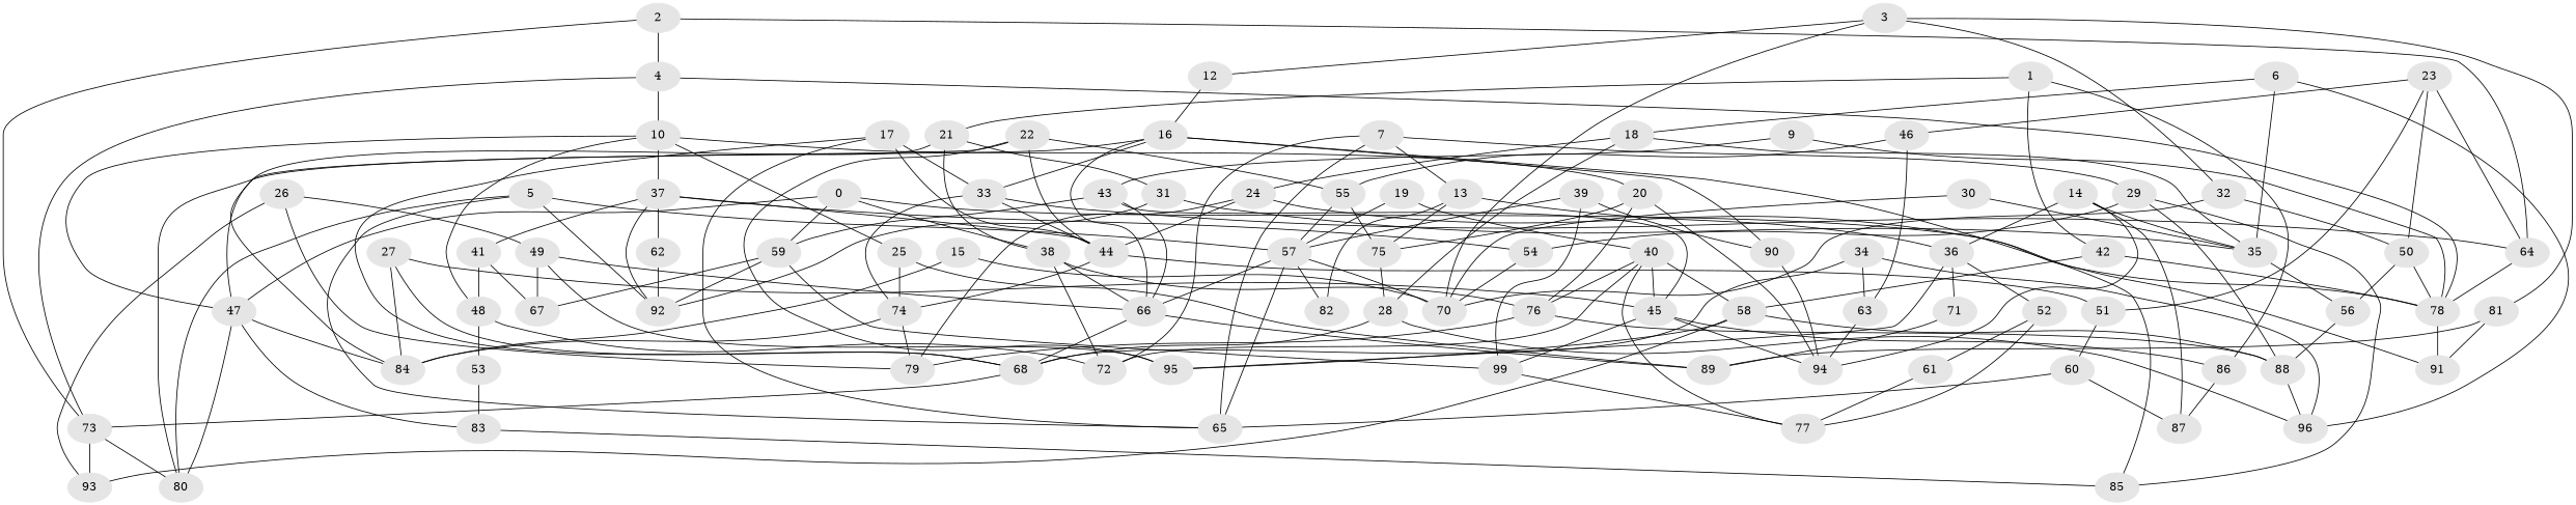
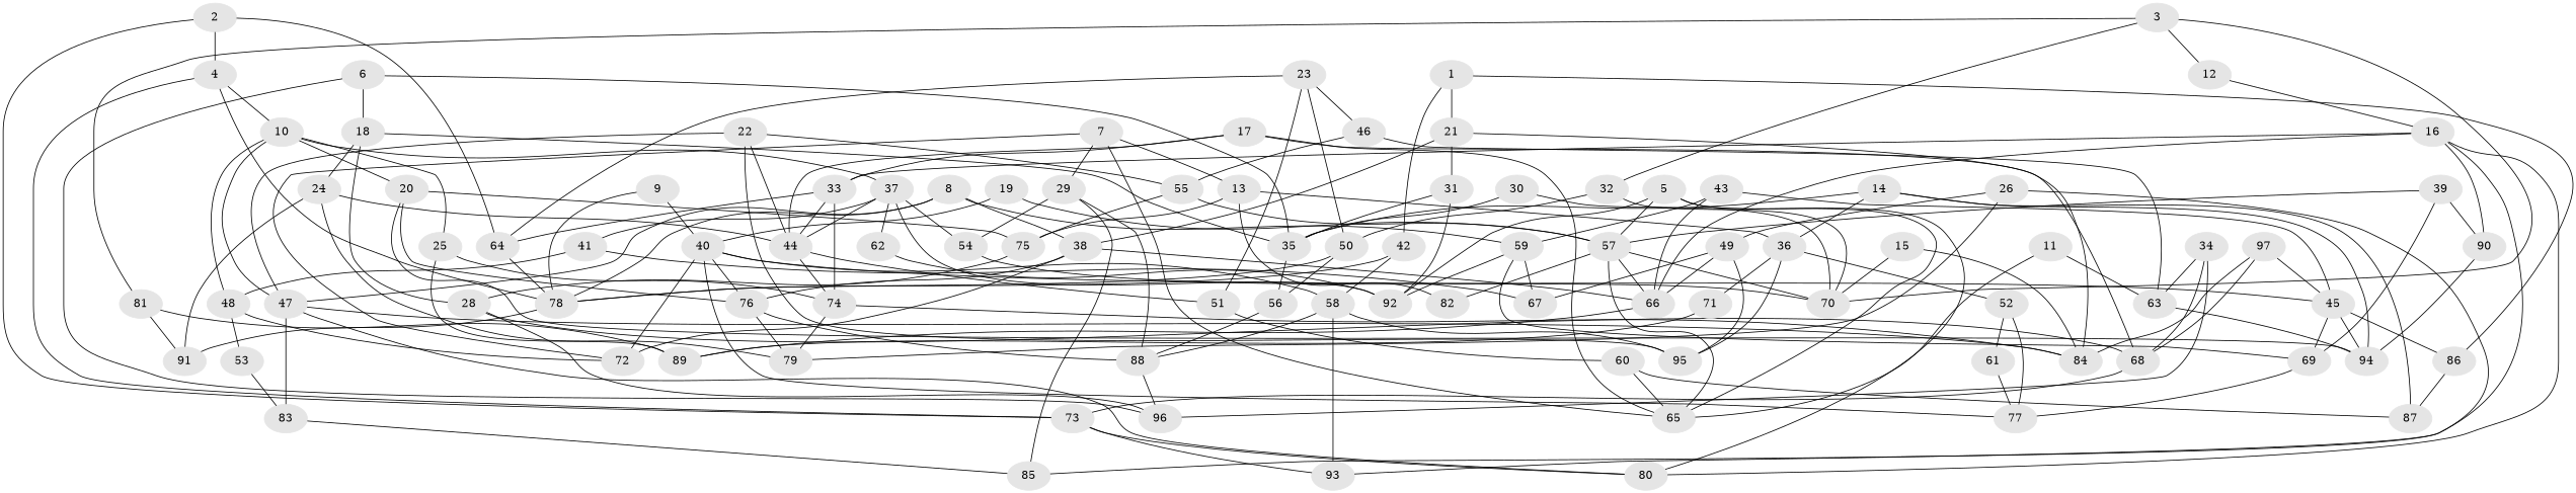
  graph {
    node [color=gray90 style=filled]
    1
    21
    42
    86
    38
    84
    31
    78
    58
    87
    2
    4
    64
    73
    10
    80
    93
    3
    12
    32
    70
    81
    16
    50
    91
    89
    47
    20
    25
    37
    48
    5
    57
    65
    92
    82
    66
    6
    18
    35
    96
    24
    28
    56
    7
    13
    29
    72
    36
    75
    85
    54
    88
-   8 [label=0]
+   8
    59
    76
    83
-   69 [label=99]
+   69
    67
    9
    43
    45
    94
    74
    44
    41
    62
    53
+   11
    63
    33
    90
    95
    52
    71
    14
    15
    77
    68
    17
    51
    79
    19
    40
    22
    55
    23
    46
    60
    26
    49
    61
-   27
+   27 [label=97]
    30
    34
    39
    1 -- 21
    1 -- 42
    1 -- 86
    21 -- 38
    21 -- 84
    21 -- 31
    42 -- 78
    42 -- 58
    86 -- 87
    38 -- 66
    38 -- 72
    38 -- 76
    31 -- 92
    31 -- 35
    78 -- 91
    58 -- 93
    58 -- 88
    58 -- 95
    2 -- 4
    2 -- 64
    2 -- 73
    4 -- 78
    4 -- 73
    4 -- 10
    64 -- 78
    73 -- 80
    73 -- 93
    10 -- 47
    10 -- 20
    10 -- 25
    10 -- 37
    10 -- 48
    3 -- 12
    3 -- 32
    3 -- 70
    3 -- 81
    12 -- 16
    32 -- 70
    32 -- 50
    81 -- 91
    81 -- 89
    16 -- 80
    16 -- 66
    16 -- 85
    16 -- 33
    16 -- 90
    50 -- 78
    50 -- 56
    47 -- 84
    47 -- 80
    47 -- 83
    20 -- 75
    20 -- 76
    20 -- 94
    25 -- 89
    25 -- 74
    37 -- 92
    37 -- 54
    37 -- 44
    37 -- 41
    37 -- 62
    48 -- 72
    48 -- 53
    5 -- 80
    5 -- 57
    5 -- 65
    5 -- 92
    57 -- 70
    57 -- 65
    57 -- 82
    57 -- 66
    66 -- 89
-   66 -- 68
    6 -- 18
    6 -- 35
    6 -- 96
    18 -- 35
    18 -- 24
    18 -- 28
    35 -- 56
    24 -- 91
    24 -- 44
    24 -- 79
    28 -- 96
    28 -- 68
    56 -- 88
    7 -- 65
    7 -- 13
    7 -- 29
    7 -- 72
    13 -- 82
    13 -- 36
    13 -- 75
    29 -- 85
    29 -- 54
    29 -- 88
    36 -- 95
    36 -- 52
    36 -- 71
    75 -- 28
    54 -- 70
    88 -- 96
    8 -- 38
    8 -- 78
    8 -- 47
    8 -- 59
    59 -- 92
    59 -- 69
    59 -- 67
    76 -- 88
    76 -- 79
    83 -- 85
    69 -- 77
    9 -- 78
-   9 -- 43
+   9 -- 40
    43 -- 66
    43 -- 59
    43 -- 45
    45 -- 86
    45 -- 69
    45 -- 94
    74 -- 84
    74 -- 79
    44 -- 74
    44 -- 51
    41 -- 48
    41 -- 67
    62 -- 92
    53 -- 83
+   11 -- 65
+   11 -- 63
    63 -- 94
    33 -- 64
    33 -- 74
    33 -- 44
    90 -- 94
    52 -- 77
    52 -- 61
    71 -- 89
    14 -- 87
    14 -- 35
    14 -- 36
    14 -- 94
    15 -- 84
    15 -- 70
    68 -- 73
    17 -- 65
    17 -- 44
    17 -- 33
    17 -- 68
    51 -- 60
    19 -- 57
    19 -- 40
    40 -- 58
    40 -- 72
    40 -- 76
    40 -- 45
    40 -- 77
    22 -- 47
    22 -- 44
    22 -- 95
    22 -- 55
    55 -- 57
    55 -- 75
    23 -- 64
    23 -- 50
    23 -- 51
    23 -- 46
    46 -- 63
    46 -- 55
    60 -- 87
    60 -- 65
    26 -- 93
    26 -- 79
    26 -- 49
    49 -- 66
    49 -- 67
    49 -- 95
    61 -- 77
    27 -- 84
    27 -- 45
    27 -- 68
    30 -- 70
    30 -- 35
    34 -- 96
    34 -- 63
    34 -- 68
    39 -- 57
    39 -- 69
    39 -- 90
  }
